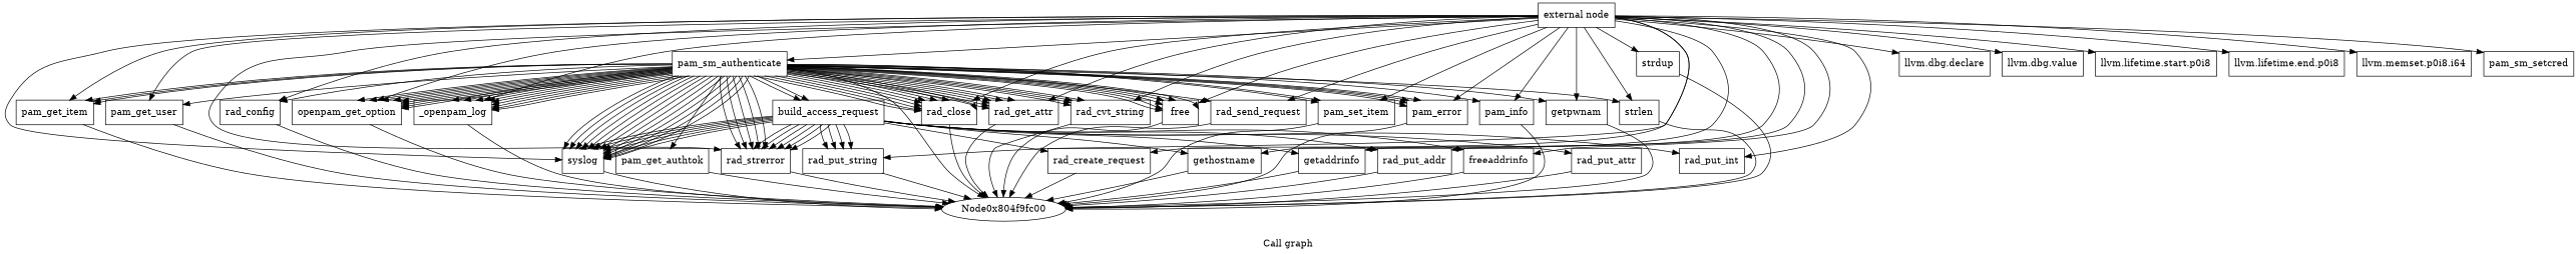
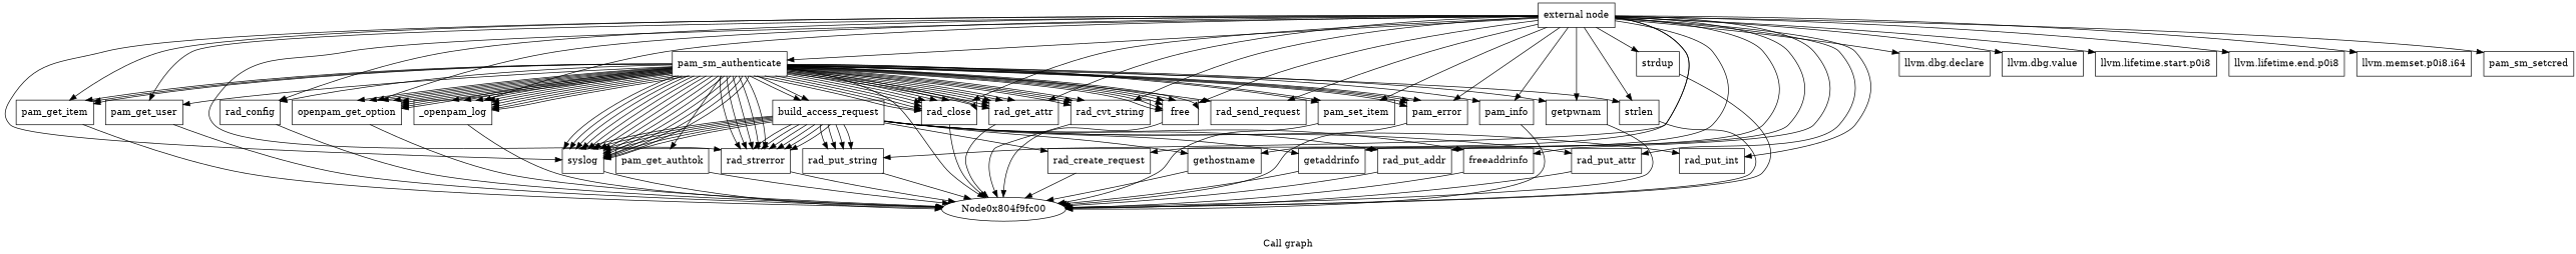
  digraph {
    label="Call graph"
    node [shape=record]
    n1 [label="{external node}"]
    n2 [label="{pam_sm_authenticate}"]
    n3 [label="{llvm.dbg.declare}"]
    n4 [label="{llvm.dbg.value}"]
    n5 [label="{llvm.lifetime.start.p0i8}"]
    n6 [label="{openpam_get_option}"]
    n7 [label="{pam_get_item}"]
    n8 [label="{pam_get_user}"]
    n9 [label="{_openpam_log}"]
    n10 [label="{syslog}"]
    n11 [label="{rad_config}"]
    n12 [label="{rad_strerror}"]
    n13 [label="{rad_close}"]
    n14 [label="{rad_send_request}"]
    n15 [label="{rad_get_attr}"]
    n16 [label="{rad_cvt_string}"]
    n17 [label="{pam_set_item}"]
    n18 [label="{free}"]
    n19 [label="{pam_info}"]
    n20 [label="{llvm.lifetime.end.p0i8}"]
    n21 [label="{getpwnam}"]
    n22 [label="{pam_error}"]
    n23 [label="{strdup}"]
    n24 [label="{strlen}"]
    n25 [label="{llvm.memset.p0i8.i64}"]
    n26 [label="{rad_create_request}"]
    n27 [label="{gethostname}"]
    n28 [label="{rad_put_string}"]
    n29 [label="{getaddrinfo}"]
    n30 [label="{rad_put_addr}"]
    n31 [label="{freeaddrinfo}"]
    n32 [label="{rad_put_attr}"]
    n33 [label="{rad_put_int}"]
    n34 [label="{pam_sm_setcred}"]
    n35 [label="{pam_get_authtok}"]
    n36 [label="{build_access_request}"]
    Node0x804f9fc00 [shape=""]
    n1 -> n2
    n1 -> n3
    n1 -> n4
    n1 -> n5
    n1 -> n6
    n1 -> n7
    n1 -> n8
    n1 -> n9
    n1 -> n10
    n1 -> n11
    n1 -> n12
    n1 -> n13
    n1 -> n14
    n1 -> n15
    n1 -> n16
    n1 -> n17
    n1 -> n18
    n1 -> n19
    n1 -> n20
    n1 -> n21
    n1 -> n22
    n1 -> n23
    n1 -> n24
    n1 -> n25
    n1 -> n26
    n1 -> n27
    n1 -> n28
    n1 -> n29
    n1 -> n30
    n1 -> n31
+   n1 -> n32
    n1 -> n33
    n1 -> n34
    n2 -> n6
    n2 -> n6
    n2 -> n6
    n2 -> n6
    n2 -> n6
    n2 -> n6
    n2 -> n6
    n2 -> n6
    n2 -> n6
    n2 -> n7
    n2 -> n7
    n2 -> n7
    n2 -> n8
    n2 -> n9
    n2 -> n9
    n2 -> n9
    n2 -> n9
    n2 -> n9
    n2 -> n9
    n2 -> n9
    n2 -> n9
    n2 -> n9
    n2 -> n10
    n2 -> n10
    n2 -> n10
    n2 -> n10
    n2 -> n10
    n2 -> n10
    n2 -> n10
    n2 -> n10
    n2 -> n10
    n2 -> n10
    n2 -> n10
    n2 -> n10
    n2 -> n10
    n2 -> n11
    n2 -> n12
    n2 -> n12
    n2 -> n12
    n2 -> n12
    n2 -> n12
    n2 -> n13
    n2 -> n13
    n2 -> n13
    n2 -> n13
    n2 -> n13
    n2 -> n13
    n2 -> n13
    n2 -> n13
    n2 -> n13
    n2 -> n14
    n2 -> n15
    n2 -> n15
    n2 -> n15
    n2 -> n15
    n2 -> n15
    n2 -> n15
    n2 -> n16
    n2 -> n16
    n2 -> n16
    n2 -> n16
    n2 -> n17
    n2 -> n17
    n2 -> n18
    n2 -> n18
    n2 -> n18
    n2 -> n18
    n2 -> n18
    n2 -> n18
    n2 -> n19
    n2 -> n21
    n2 -> n22
    n2 -> n22
    n2 -> n22
    n2 -> n22
    n2 -> n24
    n2 -> n35
    n2 -> n36
    n2 -> n36
    n2 -> Node0x804f9fc00
    n6 -> Node0x804f9fc00
    n7 -> Node0x804f9fc00
    n8 -> Node0x804f9fc00
    n9 -> Node0x804f9fc00
    n10 -> Node0x804f9fc00
    n11 -> Node0x804f9fc00
    n12 -> Node0x804f9fc00
    n13 -> Node0x804f9fc00
-   n14 -> Node0x804f9fc00
    n15 -> Node0x804f9fc00
    n16 -> Node0x804f9fc00
    n17 -> Node0x804f9fc00
    n18 -> Node0x804f9fc00
    n19 -> Node0x804f9fc00
    n21 -> Node0x804f9fc00
    n22 -> Node0x804f9fc00
    n23 -> Node0x804f9fc00
    n24 -> Node0x804f9fc00
    n26 -> Node0x804f9fc00
    n27 -> Node0x804f9fc00
    n28 -> Node0x804f9fc00
    n29 -> Node0x804f9fc00
    n30 -> Node0x804f9fc00
    n31 -> Node0x804f9fc00
    n32 -> Node0x804f9fc00
    n35 -> Node0x804f9fc00
    n36 -> n10
    n36 -> n10
    n36 -> n10
    n36 -> n10
    n36 -> n10
    n36 -> n10
    n36 -> n12
    n36 -> n12
    n36 -> n12
    n36 -> n12
    n36 -> n12
    n36 -> n12
    n36 -> n26
    n36 -> n27
    n36 -> n28
    n36 -> n28
    n36 -> n28
    n36 -> n28
    n36 -> n29
    n36 -> n30
    n36 -> n31
    n36 -> n32
    n36 -> n33
  }
